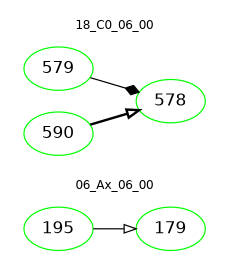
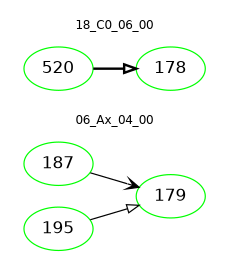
  digraph {
    fontname="DejaVu Sans"
    rankdir=LR
    node [color=green fontname="DejaVu Sans"]
    edge [arrowhead=onormal color=black fontname="DejaVu Sans" style=solid]
+   n1 [label=187]
    n2 [label=179]
    n3 [label=195]
-   n4 [label=579]
-   n5 [label=578]
-   n6 [label=590]
+   n5 [label=178]
+   n6 [label=520]
    subgraph cluster_1 {
      color=white
      fontsize=10
-     label="06_Ax_06_00"
+     label="06_Ax_04_00"
+     n1
      n2
      n3
    }
    subgraph cluster_2 {
      color=white
      fontsize=10
      label="18_C0_06_00"
-     n4
      n5
      n6
    }
+   n1 -> n2 [arrowhead=vee]
    n3 -> n2
-   n4 -> n5 [arrowhead=diamond]
    n6 -> n5 [style=bold]
  }
